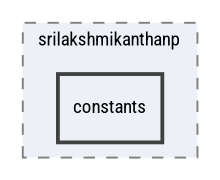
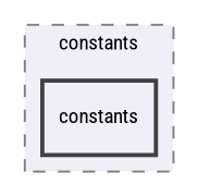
  digraph {
    compound=true
    fontname="Roboto Condensed"
    n1 [color=grey25 fillcolor="#edf0f7" fontname="Roboto Condensed" fontsize=10 label=constants shape=box style="filled,bold,"]
    subgraph cluster_1 {
      bgcolor="#edf0f7"
      fontsize=10
-     label=srilakshmikanthanp
+     label=constants
      pencolor=grey50
      style="filled,dashed,"
      n1
    }
  }
